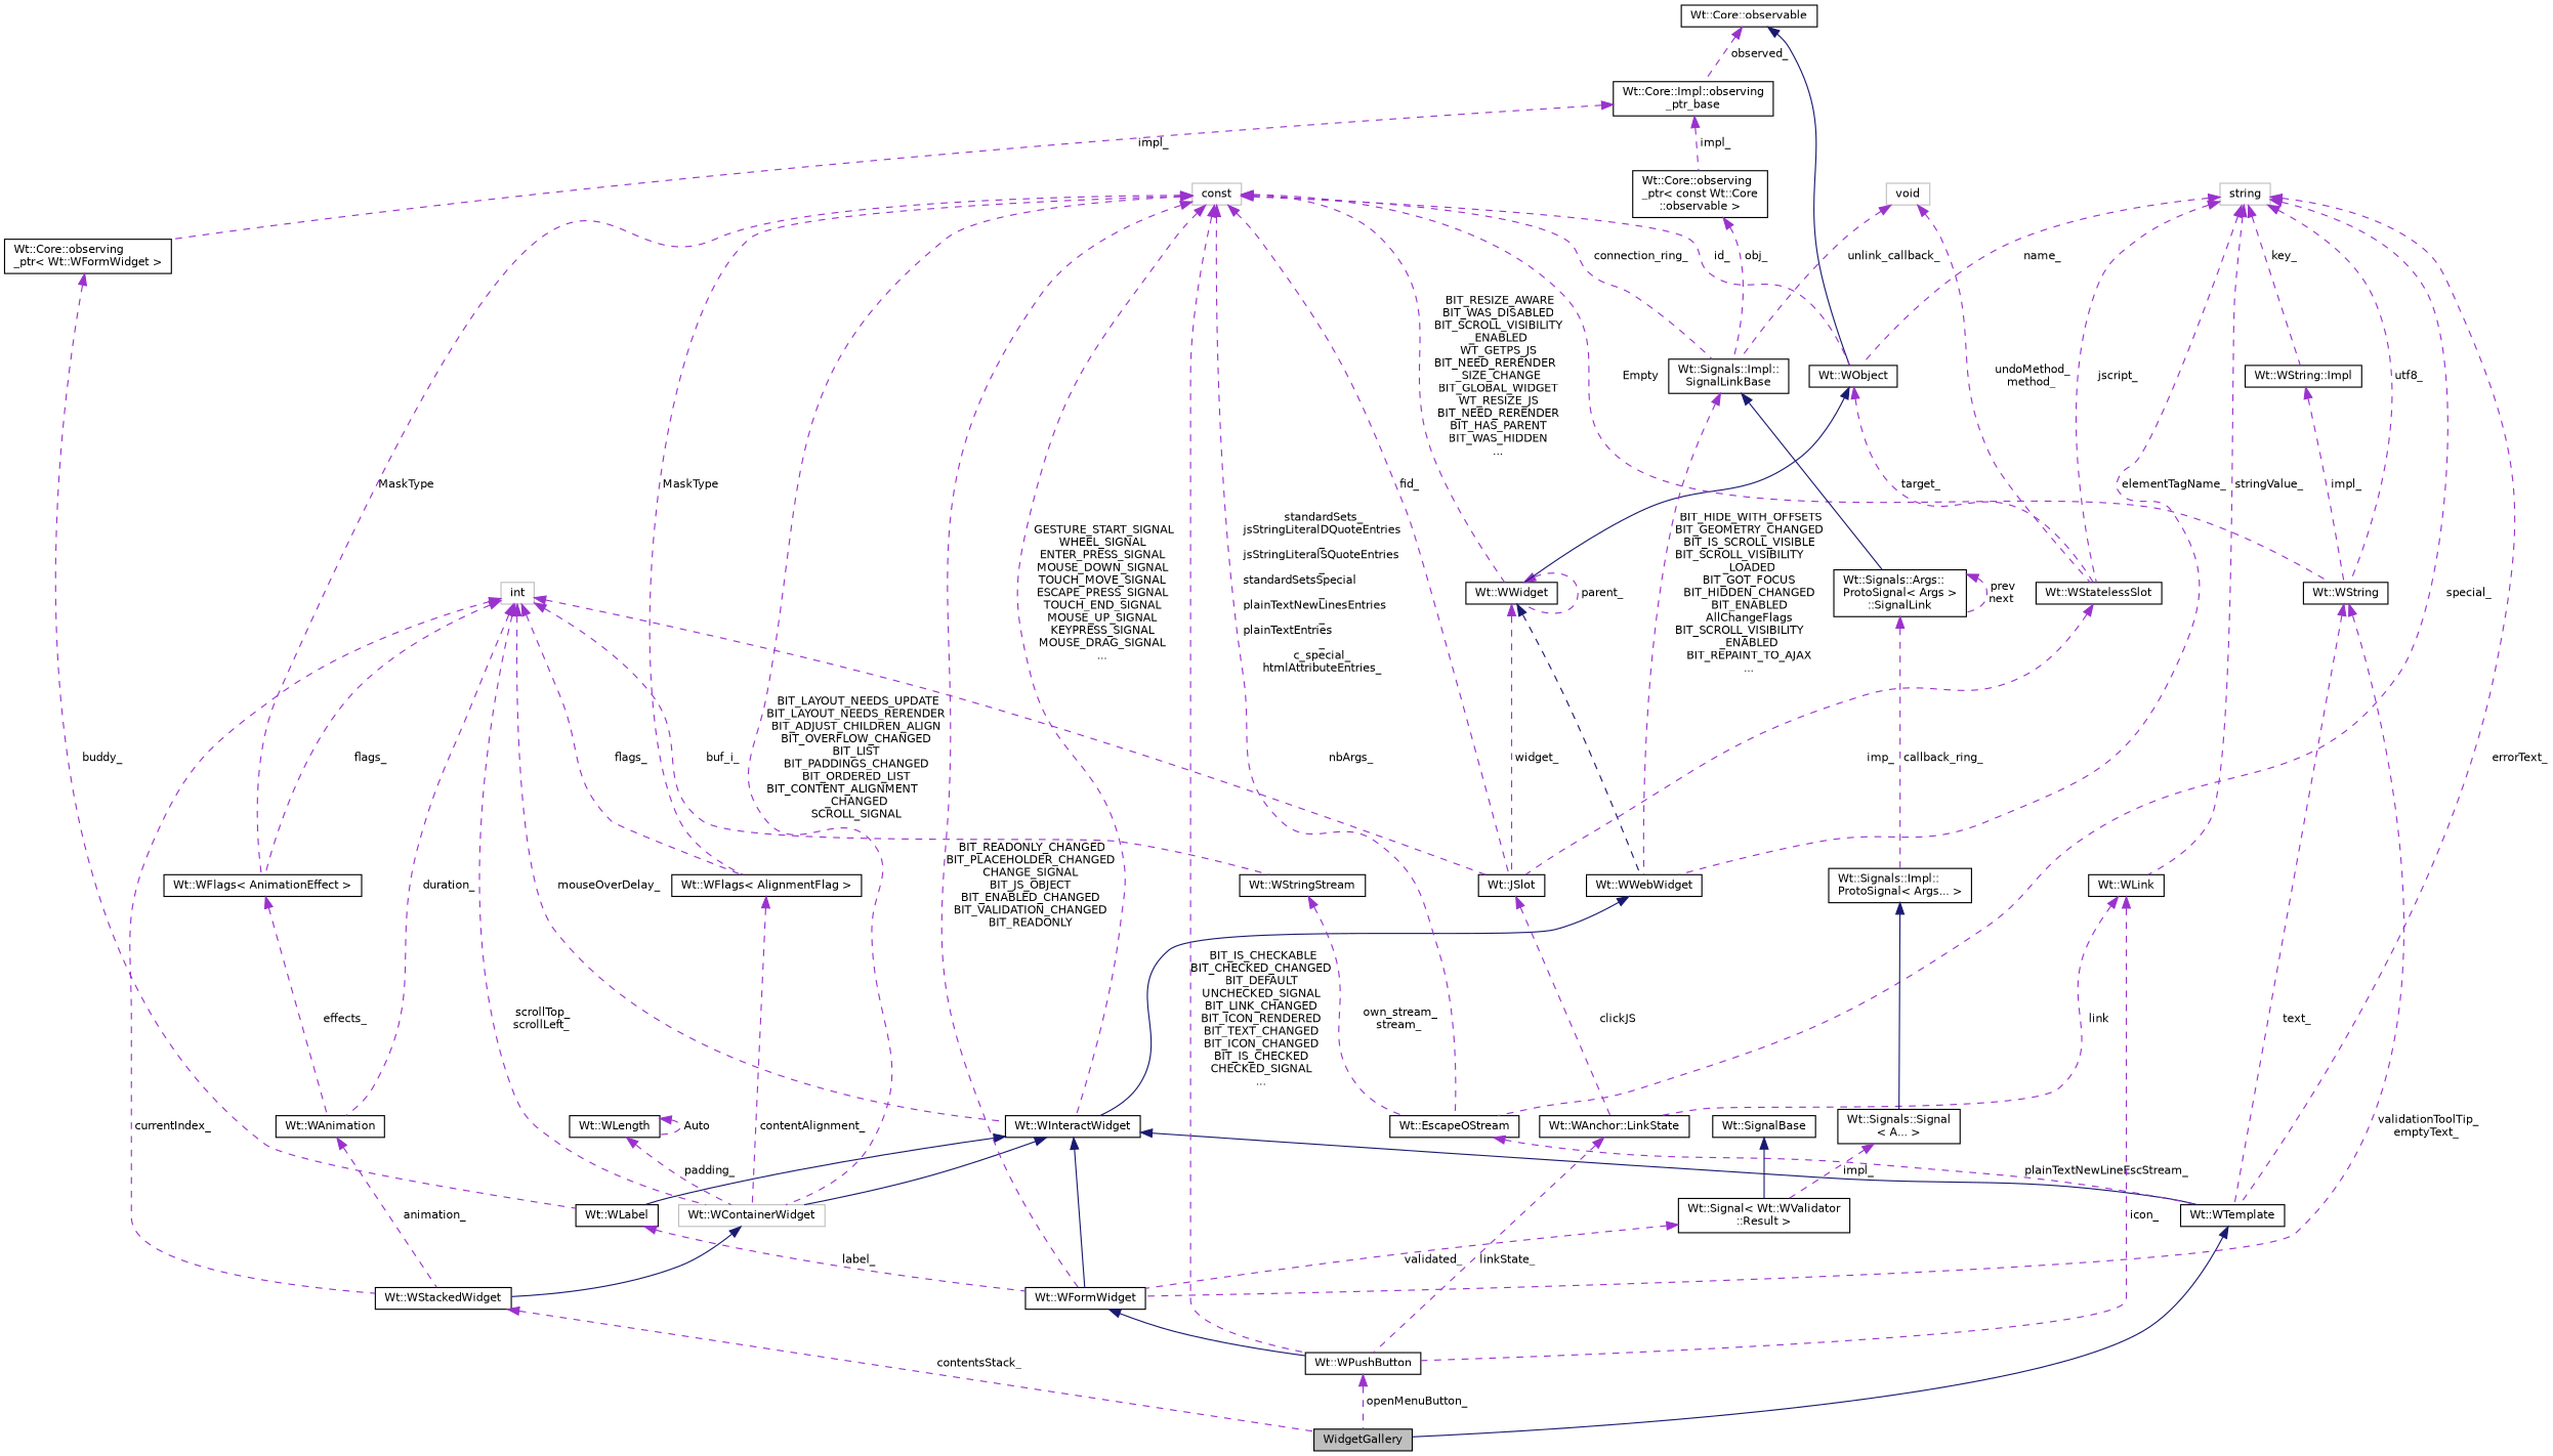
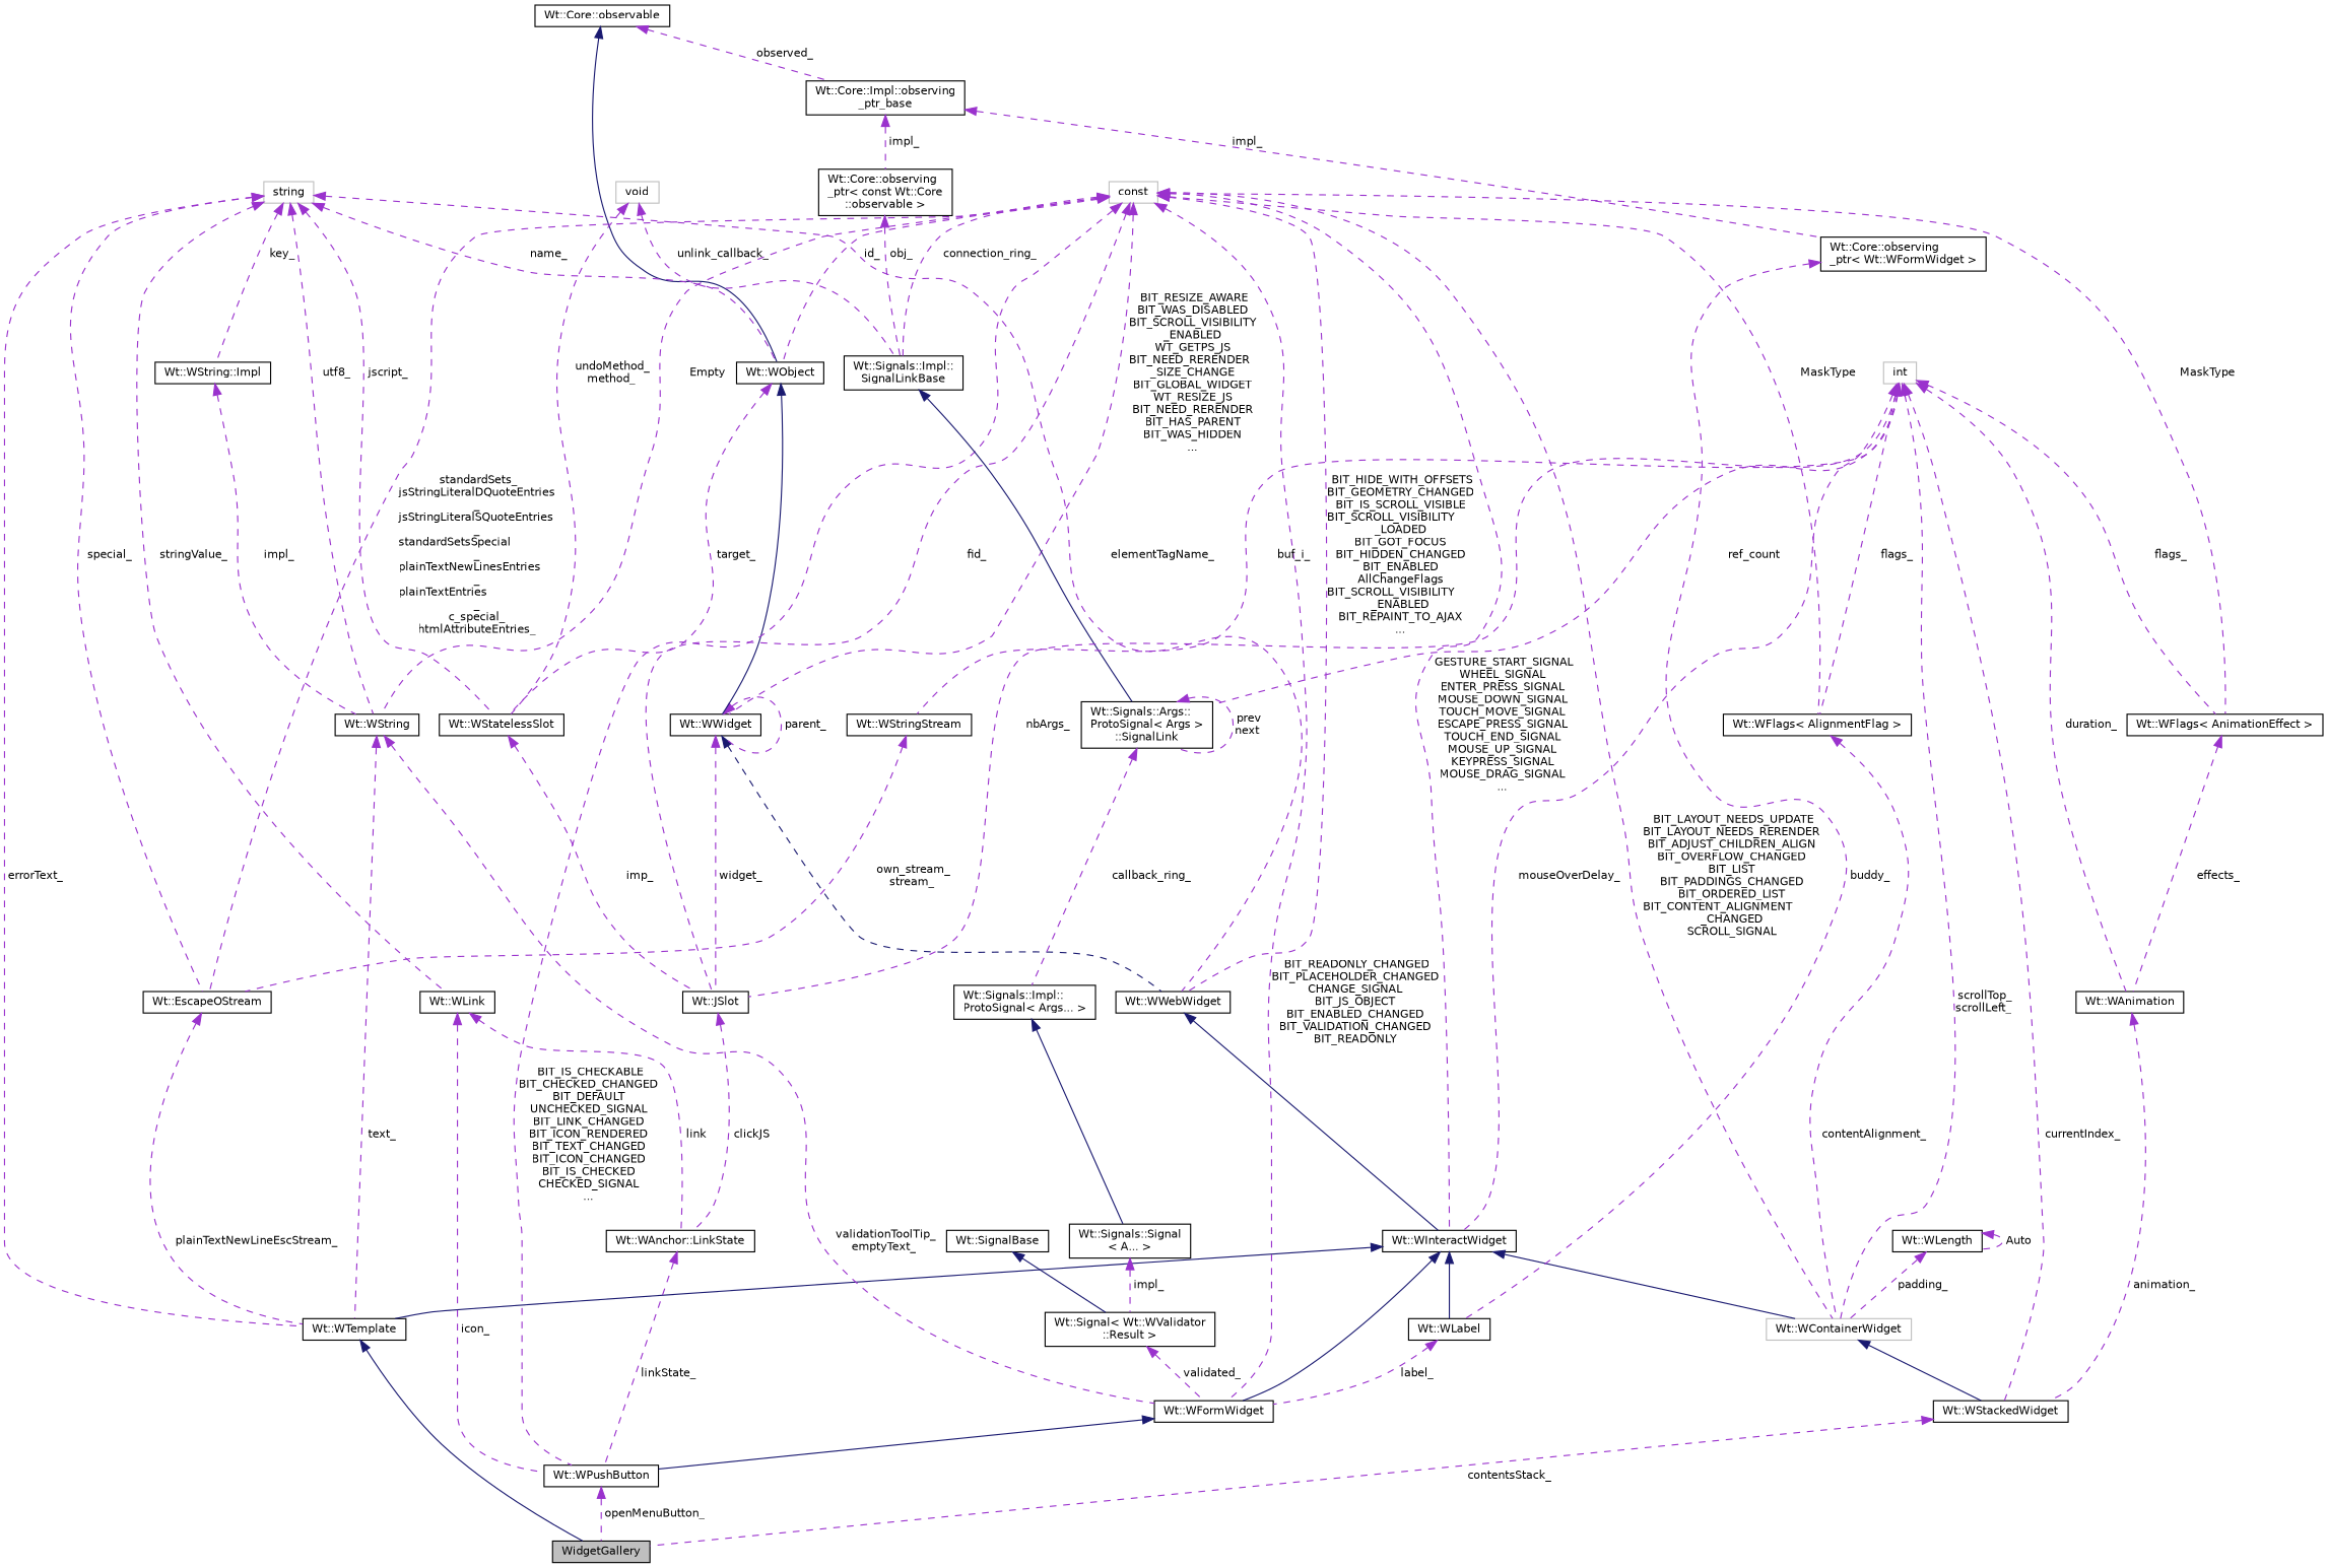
  digraph {
    rankdir=TB
    node [color=black fillcolor=white fontname=Helvetica fontsize=10 shape=record style=filled]
    edge [color=darkorchid3 dir=back fontname=Helvetica fontsize=10 labelfontname=Helvetica labelfontsize=10 style=dashed]
    n1 [fillcolor=grey75 fontcolor=black height=0.2 label=WidgetGallery width=0.4]
    n2 [height=0.2 label="Wt::WTemplate" width=0.4]
    n3 [height=0.2 label="Wt::WInteractWidget" width=0.4]
    n4 [color=grey75 height=0.2 label="Wt::WContainerWidget" width=0.4]
    n5 [height=0.2 label="Wt::WFormWidget" width=0.4]
    n6 [height=0.2 label="Wt::WLabel" width=0.4]
    n7 [height=0.2 label="Wt::WStackedWidget" width=0.4]
    n8 [height=0.2 label="Wt::WPushButton" width=0.4]
    n9 [height=0.2 label="Wt::WWebWidget" width=0.4]
    n10 [height=0.2 label="Wt::WWidget" width=0.4]
    n11 [height=0.2 label="Wt::JSlot" width=0.4]
    n12 [height=0.2 label="Wt::WAnchor::LinkState" width=0.4]
    n13 [height=0.2 label="Wt::WObject" width=0.4]
    n14 [height=0.2 label="Wt::WStatelessSlot" width=0.4]
    n15 [height=0.2 label="Wt::Core::observable" width=0.4]
    n16 [height=0.2 label="Wt::Core::Impl::observing\l_ptr_base" width=0.4]
    n17 [height=0.2 label="Wt::Core::observing\l_ptr\< Wt::WFormWidget \>" width=0.4]
    n18 [height=0.2 label="Wt::Core::observing\l_ptr\< const Wt::Core\l::observable \>" width=0.4]
    n19 [color=grey75 height=0.2 label=string width=0.4]
    n20 [height=0.2 label="Wt::WString" width=0.4]
    n21 [height=0.2 label="Wt::WString::Impl" width=0.4]
    n22 [height=0.2 label="Wt::EscapeOStream" width=0.4]
    n23 [height=0.2 label="Wt::WLink" width=0.4]
    n24 [color=grey75 height=0.2 label=const width=0.4]
    n25 [height=0.2 label="Wt::WFlags\< AlignmentFlag \>" width=0.4]
    n26 [height=0.2 label="Wt::WFlags\< AnimationEffect \>" width=0.4]
    n27 [height=0.2 label="Wt::Signals::Impl::\lSignalLinkBase" width=0.4]
    n28 [height=0.2 label="Wt::WAnimation" width=0.4]
    n29 [height=0.2 label="Wt::Signals::Args::\lProtoSignal\< Args \>\l::SignalLink" width=0.4]
    n30 [color=grey75 height=0.2 label=int width=0.4]
    n31 [height=0.2 label="Wt::WStringStream" width=0.4]
    n32 [height=0.2 label="Wt::Signals::Impl::\lProtoSignal\< Args... \>" width=0.4]
    n33 [height=0.2 label="Wt::WLength" width=0.4]
    n34 [height=0.2 label="Wt::Signal\< Wt::WValidator\l::Result \>" width=0.4]
    n35 [height=0.2 label="Wt::SignalBase" width=0.4]
    n36 [height=0.2 label="Wt::Signals::Signal\l\< A... \>" width=0.4]
    n37 [color=grey75 height=0.2 label=void width=0.4]
    n2 -> n1 [color=midnightblue style=solid]
    n3 -> n2 [color=midnightblue style=solid]
    n3 -> n4 [color=midnightblue style=solid]
    n3 -> n5 [color=midnightblue style=solid]
    n3 -> n6 [color=midnightblue style=solid]
    n4 -> n7 [color=midnightblue style=solid]
    n5 -> n8 [color=midnightblue style=solid]
    n6 -> n5 [label=" label_"]
    n7 -> n1 [label=" contentsStack_"]
    n8 -> n1 [label=" openMenuButton_"]
    n9 -> n3 [color=midnightblue style=solid]
    n10 -> n9 [color=midnightblue]
    n10 -> n10 [label=" parent_"]
    n10 -> n11 [label=" widget_"]
    n11 -> n12 [label=" clickJS"]
    n12 -> n8 [label=" linkState_"]
    n13 -> n10 [color=midnightblue style=solid]
    n13 -> n14 [label=" target_"]
    n14 -> n11 [label=" imp_"]
    n15 -> n13 [color=midnightblue style=solid]
    n15 -> n16 [label=" observed_"]
    n16 -> n17 [label=" impl_"]
    n16 -> n18 [label=" impl_"]
    n17 -> n6 [label=" buddy_"]
    n18 -> n27 [label=" obj_"]
    n19 -> n2 [label=" errorText_"]
    n19 -> n9 [label=" elementTagName_"]
    n19 -> n13 [label=" name_"]
    n19 -> n14 [label=" jscript_"]
    n19 -> n20 [label=" utf8_"]
    n19 -> n21 [label=" key_"]
    n19 -> n22 [label=" special_"]
    n19 -> n23 [label=" stringValue_"]
    n20 -> n2 [label=" text_"]
    n20 -> n5 [label=" validationToolTip_\nemptyText_"]
    n21 -> n20 [label=" impl_"]
    n22 -> n2 [label=" plainTextNewLineEscStream_"]
    n23 -> n8 [label=" icon_"]
    n23 -> n12 [label=" link"]
    n24 -> n3 [label=" GESTURE_START_SIGNAL\nWHEEL_SIGNAL\nENTER_PRESS_SIGNAL\nMOUSE_DOWN_SIGNAL\nTOUCH_MOVE_SIGNAL\nESCAPE_PRESS_SIGNAL\nTOUCH_END_SIGNAL\nMOUSE_UP_SIGNAL\nKEYPRESS_SIGNAL\nMOUSE_DRAG_SIGNAL\n..."]
    n24 -> n4 [label=" BIT_LAYOUT_NEEDS_UPDATE\nBIT_LAYOUT_NEEDS_RERENDER\nBIT_ADJUST_CHILDREN_ALIGN\nBIT_OVERFLOW_CHANGED\nBIT_LIST\nBIT_PADDINGS_CHANGED\nBIT_ORDERED_LIST\nBIT_CONTENT_ALIGNMENT\l_CHANGED\nSCROLL_SIGNAL"]
    n24 -> n5 [label=" BIT_READONLY_CHANGED\nBIT_PLACEHOLDER_CHANGED\nCHANGE_SIGNAL\nBIT_JS_OBJECT\nBIT_ENABLED_CHANGED\nBIT_VALIDATION_CHANGED\nBIT_READONLY"]
    n24 -> n8 [label=" BIT_IS_CHECKABLE\nBIT_CHECKED_CHANGED\nBIT_DEFAULT\nUNCHECKED_SIGNAL\nBIT_LINK_CHANGED\nBIT_ICON_RENDERED\nBIT_TEXT_CHANGED\nBIT_ICON_CHANGED\nBIT_IS_CHECKED\nCHECKED_SIGNAL\n..."]
-   n27 -> n9 [label=" BIT_HIDE_WITH_OFFSETS\nBIT_GEOMETRY_CHANGED\nBIT_IS_SCROLL_VISIBLE\nBIT_SCROLL_VISIBILITY\l_LOADED\nBIT_GOT_FOCUS\nBIT_HIDDEN_CHANGED\nBIT_ENABLED\nAllChangeFlags\nBIT_SCROLL_VISIBILITY\l_ENABLED\nBIT_REPAINT_TO_AJAX\n..."]
+   n24 -> n9 [label=" BIT_HIDE_WITH_OFFSETS\nBIT_GEOMETRY_CHANGED\nBIT_IS_SCROLL_VISIBLE\nBIT_SCROLL_VISIBILITY\l_LOADED\nBIT_GOT_FOCUS\nBIT_HIDDEN_CHANGED\nBIT_ENABLED\nAllChangeFlags\nBIT_SCROLL_VISIBILITY\l_ENABLED\nBIT_REPAINT_TO_AJAX\n..."]
    n24 -> n10 [label=" BIT_RESIZE_AWARE\nBIT_WAS_DISABLED\nBIT_SCROLL_VISIBILITY\l_ENABLED\nWT_GETPS_JS\nBIT_NEED_RERENDER\l_SIZE_CHANGE\nBIT_GLOBAL_WIDGET\nWT_RESIZE_JS\nBIT_NEED_RERENDER\nBIT_HAS_PARENT\nBIT_WAS_HIDDEN\n..."]
    n24 -> n11 [label=" fid_"]
    n24 -> n13 [label=" id_"]
    n24 -> n20 [label=" Empty"]
    n24 -> n22 [label=" standardSets_\njsStringLiteralDQuoteEntries\l_\njsStringLiteralSQuoteEntries\l_\nstandardSetsSpecial\l_\nplainTextNewLinesEntries\l_\nplainTextEntries\l_\nc_special_\nhtmlAttributeEntries_"]
    n24 -> n25 [label=" MaskType"]
    n24 -> n26 [label=" MaskType"]
    n24 -> n27 [label=" connection_ring_"]
    n25 -> n4 [label=" contentAlignment_"]
    n26 -> n28 [label=" effects_"]
    n27 -> n29 [color=midnightblue style=solid]
    n28 -> n7 [label=" animation_"]
    n29 -> n29 [label=" prev\nnext"]
    n29 -> n32 [label=" callback_ring_"]
    n30 -> n3 [label=" mouseOverDelay_"]
    n30 -> n4 [label=" scrollTop_\nscrollLeft_"]
    n30 -> n7 [label=" currentIndex_"]
    n30 -> n11 [label=" nbArgs_"]
    n30 -> n25 [label=" flags_"]
    n30 -> n26 [label=" flags_"]
    n30 -> n28 [label=" duration_"]
+   n30 -> n29 [label=" ref_count"]
    n30 -> n31 [label=" buf_i_"]
    n31 -> n22 [label=" own_stream_\nstream_"]
    n32 -> n36 [color=midnightblue style=solid]
    n33 -> n4 [label=" padding_"]
    n33 -> n33 [label=" Auto"]
    n34 -> n5 [label=" validated_"]
    n35 -> n34 [color=midnightblue style=solid]
    n36 -> n34 [label=" impl_"]
    n37 -> n14 [label=" undoMethod_\nmethod_"]
    n37 -> n27 [label=" unlink_callback_"]
  }
